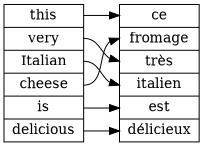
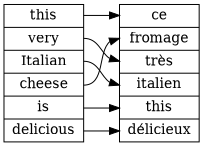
  digraph {
    rankdir=LR
    node [shape=record]
    n1 [label="<n0> this | <n1> very | <n2> Italian | <n3> cheese | <n4> is | <n5> delicious"]
-   n2 [label="<n0> ce | <n1> fromage | <n2> très | <n3> italien | <n4> est | <n5> délicieux"]
+   n2 [label="<n0> ce | <n1> fromage | <n2> très | <n3> italien | <n4> this | <n5> délicieux"]
    n1 -> n2 [headport="n0:w" tailport="n0:e"]
    n1 -> n2 [headport="n2:w" tailport="n1:e"]
    n1 -> n2 [headport="n3:w" tailport="n2:e"]
    n1 -> n2 [headport="n1:w" tailport="n3:e"]
    n1 -> n2 [headport="n4:w" tailport="n4:e"]
    n1 -> n2 [headport="n5:w" tailport="n5:e"]
  }
